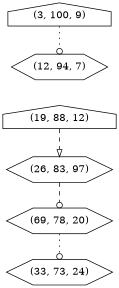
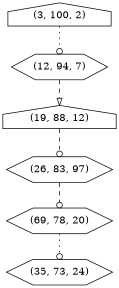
  digraph {
    node [shape=hexagon]
    edge [arrowhead=odot style=dashed]
-   "(3, 100, 2)" [shape=house label="(3, 100, 9)"]
+   "(3, 100, 2)" [shape=house]
    "(12, 94, 7)"
    "(19, 88, 12)" [shape=house]
    n4 [label="(26, 83, 97)"]
    n5 [label="(69, 78, 20)"]
-   "(33, 73, 24)"
+   "(33, 73, 24)" [label="(35, 73, 24)"]
    "(3, 100, 2)" -> "(12, 94, 7)" [style=dotted]
-   "(19, 88, 12)" -> n4 [arrowhead=onormal]
+   "(12, 94, 7)" -> "(19, 88, 12)" [arrowhead=onormal]
+   "(19, 88, 12)" -> n4
    n4 -> n5
    n5 -> "(33, 73, 24)" [style=dotted]
  }
